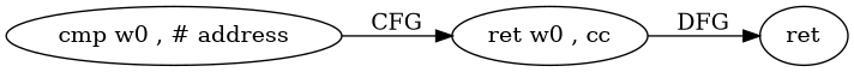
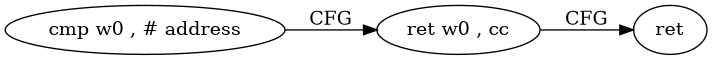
  digraph {
    rankdir=LR
    n1 [label="cmp w0 , # address"]
    n2 [label="ret w0 , cc"]
    n3 [label=ret]
    n1 -> n2 [label=CFG]
-   n2 -> n3 [label=DFG]
+   n2 -> n3 [label=CFG]
  }
